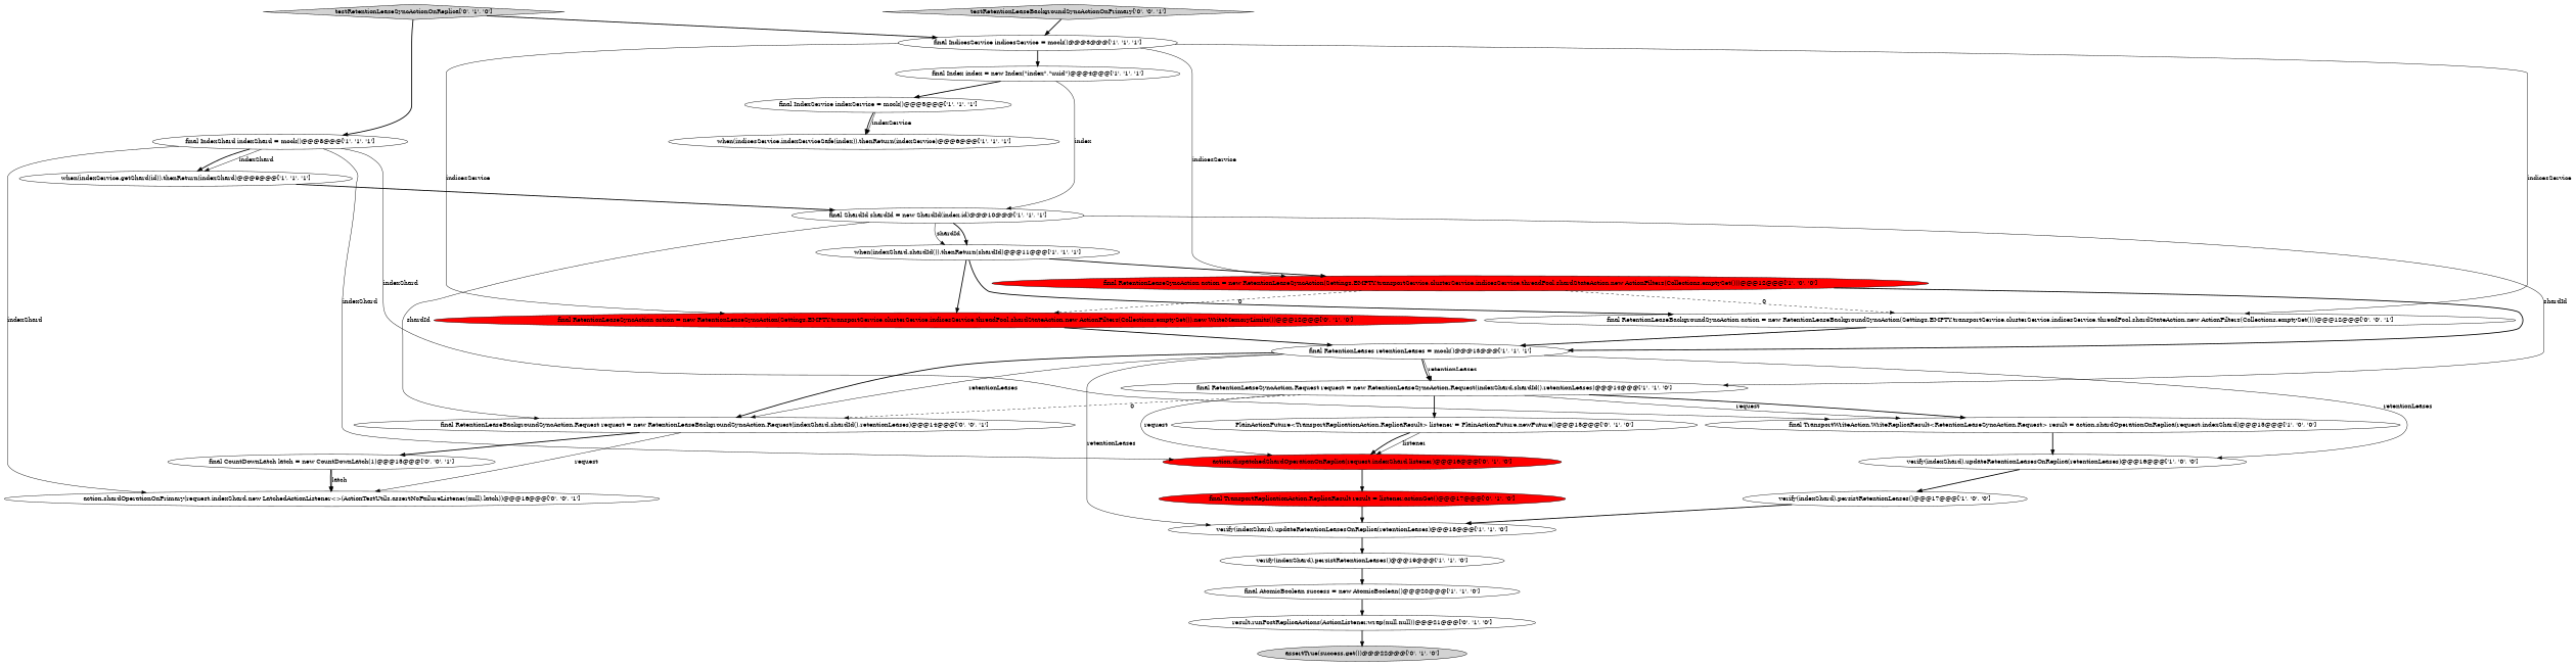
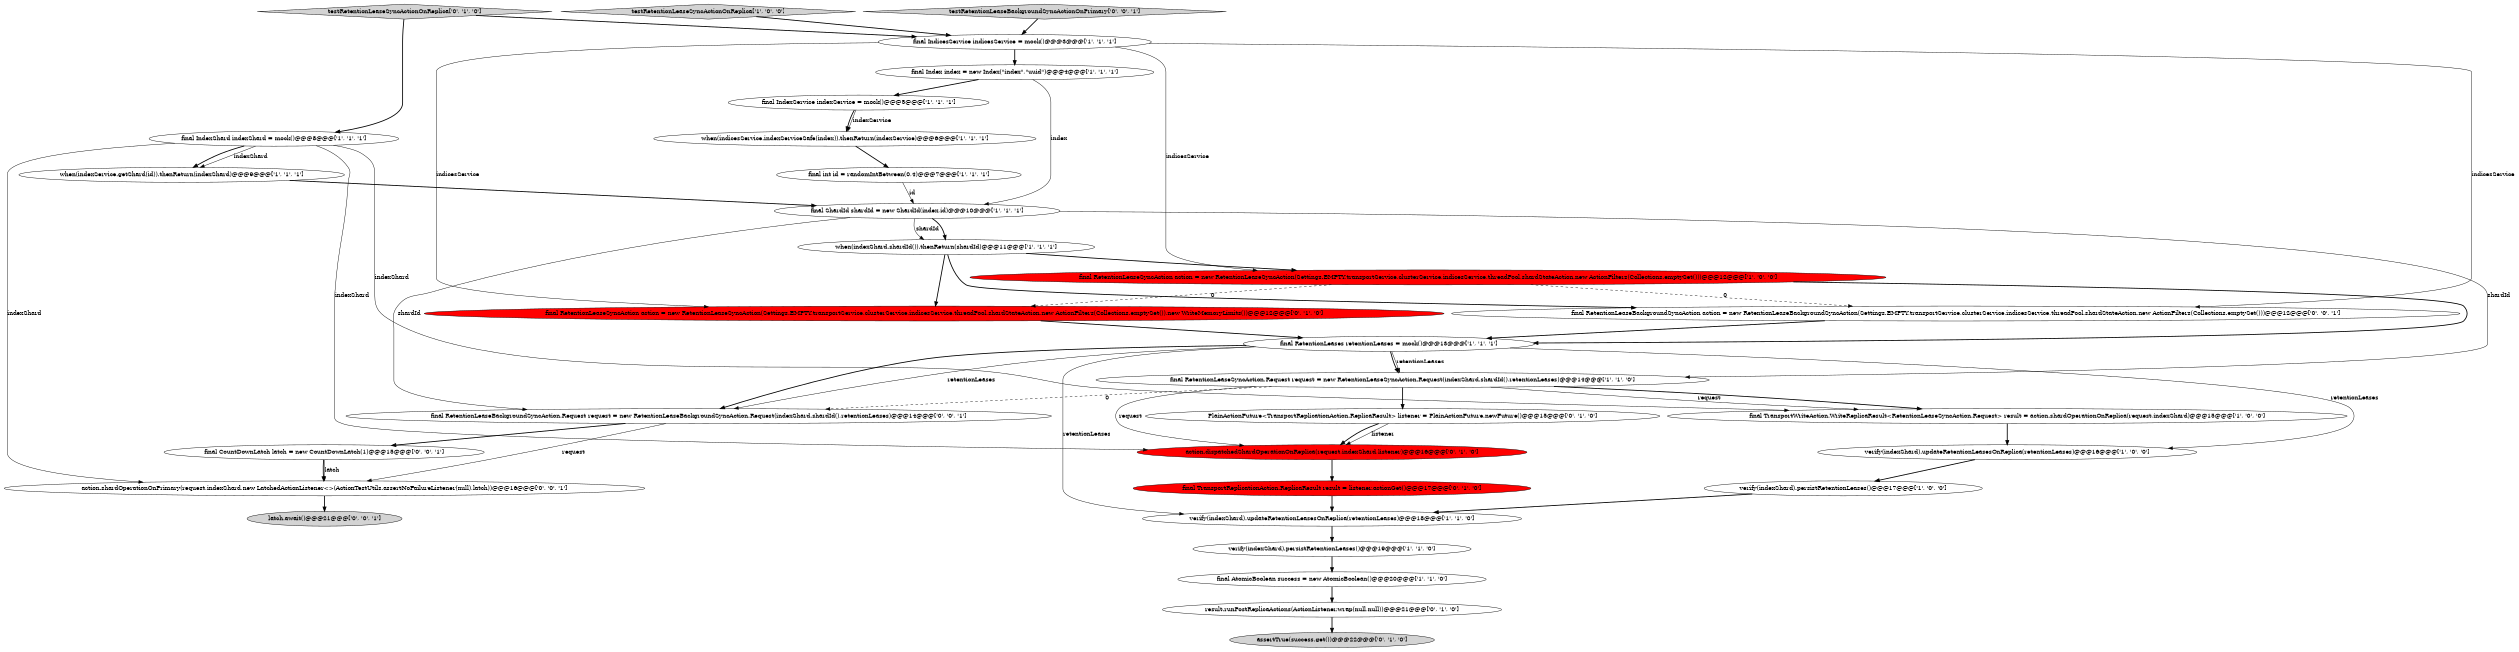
  digraph {
    node [fillcolor=white shape=ellipse style=filled]
    edge [style=bold]
    n1 [label="final RetentionLeaseBackgroundSyncAction action = new RetentionLeaseBackgroundSyncAction(Settings.EMPTY,transportService,clusterService,indicesService,threadPool,shardStateAction,new ActionFilters(Collections.emptySet()))@@@12@@@['0', '0', '1']"]
    n2 [label="final RetentionLeases retentionLeases = mock()@@@13@@@['1', '1', '1']"]
    n3 [label="final RetentionLeaseSyncAction.Request request = new RetentionLeaseSyncAction.Request(indexShard.shardId(),retentionLeases)@@@14@@@['1', '1', '0']"]
    n4 [label="final RetentionLeaseBackgroundSyncAction.Request request = new RetentionLeaseBackgroundSyncAction.Request(indexShard.shardId(),retentionLeases)@@@14@@@['0', '0', '1']"]
    n5 [label="verify(indexShard).updateRetentionLeasesOnReplica(retentionLeases)@@@18@@@['1', '1', '0']"]
    n6 [label="verify(indexShard).updateRetentionLeasesOnReplica(retentionLeases)@@@16@@@['1', '0', '0']"]
    n7 [label="final ShardId shardId = new ShardId(index,id)@@@10@@@['1', '1', '1']"]
    n8 [label="when(indexShard.shardId()).thenReturn(shardId)@@@11@@@['1', '1', '1']"]
    n9 [fillcolor=red label="action.dispatchedShardOperationOnReplica(request,indexShard,listener)@@@16@@@['0', '1', '0']"]
    n10 [label="final TransportWriteAction.WriteReplicaResult<RetentionLeaseSyncAction.Request> result = action.shardOperationOnReplica(request,indexShard)@@@15@@@['1', '0', '0']"]
    n11 [label="PlainActionFuture<TransportReplicationAction.ReplicaResult> listener = PlainActionFuture.newFuture()@@@15@@@['0', '1', '0']"]
    n12 [fillcolor=red label="final RetentionLeaseSyncAction action = new RetentionLeaseSyncAction(Settings.EMPTY,transportService,clusterService,indicesService,threadPool,shardStateAction,new ActionFilters(Collections.emptySet()),new WriteMemoryLimits())@@@12@@@['0', '1', '0']"]
    n13 [fillcolor=red label="final RetentionLeaseSyncAction action = new RetentionLeaseSyncAction(Settings.EMPTY,transportService,clusterService,indicesService,threadPool,shardStateAction,new ActionFilters(Collections.emptySet()))@@@12@@@['1', '0', '0']"]
    n14 [label="action.shardOperationOnPrimary(request,indexShard,new LatchedActionListener<>(ActionTestUtils.assertNoFailureListener(null),latch))@@@16@@@['0', '0', '1']"]
    n15 [label="final CountDownLatch latch = new CountDownLatch(1)@@@15@@@['0', '0', '1']"]
    n16 [fillcolor=red label="final TransportReplicationAction.ReplicaResult result = listener.actionGet()@@@17@@@['0', '1', '0']"]
    n17 [label="verify(indexShard).persistRetentionLeases()@@@19@@@['1', '1', '0']"]
    n18 [label="final IndexShard indexShard = mock()@@@8@@@['1', '1', '1']"]
    n19 [label="when(indexService.getShard(id)).thenReturn(indexShard)@@@9@@@['1', '1', '1']"]
+   n20 [fillcolor=lightgray label="latch.await()@@@21@@@['0', '0', '1']"]
    n21 [fillcolor=lightgray label="assertTrue(success.get())@@@22@@@['0', '1', '0']"]
    n22 [label="final IndexService indexService = mock()@@@5@@@['1', '1', '1']"]
    n23 [label="when(indicesService.indexServiceSafe(index)).thenReturn(indexService)@@@6@@@['1', '1', '1']"]
+   n24 [label="final int id = randomIntBetween(0,4)@@@7@@@['1', '1', '1']"]
    n25 [label="final AtomicBoolean success = new AtomicBoolean()@@@20@@@['1', '1', '0']"]
    n26 [label="result.runPostReplicaActions(ActionListener.wrap(null,null))@@@21@@@['0', '1', '0']"]
    n27 [label="final Index index = new Index(\"index\",\"uuid\")@@@4@@@['1', '1', '1']"]
    n28 [label="verify(indexShard).persistRetentionLeases()@@@17@@@['1', '0', '0']"]
    n29 [fillcolor=lightgray label="testRetentionLeaseBackgroundSyncActionOnPrimary['0', '0', '1']" shape=diamond]
    n30 [label="final IndicesService indicesService = mock()@@@3@@@['1', '1', '1']"]
    n31 [fillcolor=lightgray label="testRetentionLeaseSyncActionOnReplica['0', '1', '0']" shape=diamond]
+   n32 [fillcolor=lightgray label="testRetentionLeaseSyncActionOnReplica['1', '0', '0']" shape=diamond]
    n1 -> n2
    n2 -> n3
    n2 -> n3 [label=retentionLeases style=solid]
    n2 -> n4
    n2 -> n4 [label=retentionLeases style=solid]
    n2 -> n5 [label=retentionLeases style=solid]
    n2 -> n6 [label=retentionLeases style=solid]
    n3 -> n4 [label=0 style=dashed]
    n3 -> n9 [label=request style=solid]
    n3 -> n10 [label=request style=solid]
    n3 -> n10
    n3 -> n11
    n4 -> n14 [label=request style=solid]
    n4 -> n15
    n5 -> n17
    n6 -> n28
    n7 -> n3 [label=shardId style=solid]
    n7 -> n4 [label=shardId style=solid]
    n7 -> n8
    n7 -> n8 [label=shardId style=solid]
    n8 -> n1
    n8 -> n12
    n8 -> n13
    n9 -> n16
    n10 -> n6
    n11 -> n9 [label=listener style=solid]
    n11 -> n9
    n12 -> n2
    n13 -> n1 [label=0 style=dashed]
    n13 -> n2
    n13 -> n12 [label=0 style=dashed]
+   n14 -> n20
    n15 -> n14 [label=latch style=solid]
    n15 -> n14
    n16 -> n5
    n17 -> n25
    n18 -> n9 [label=indexShard style=solid]
    n18 -> n10 [label=indexShard style=solid]
    n18 -> n14 [label=indexShard style=solid]
    n18 -> n19 [label=indexShard style=solid]
    n18 -> n19
    n19 -> n7
    n22 -> n23
    n22 -> n23 [label=indexService style=solid]
+   n23 -> n24
+   n24 -> n7 [label=id style=solid]
    n25 -> n26
    n26 -> n21
    n27 -> n7 [label=index style=solid]
    n27 -> n22
    n28 -> n5
    n29 -> n30
    n30 -> n1 [label=indicesService style=solid]
    n30 -> n12 [label=indicesService style=solid]
    n30 -> n13 [label=indicesService style=solid]
    n30 -> n27
    n31 -> n18
    n31 -> n30
+   n32 -> n30
  }
